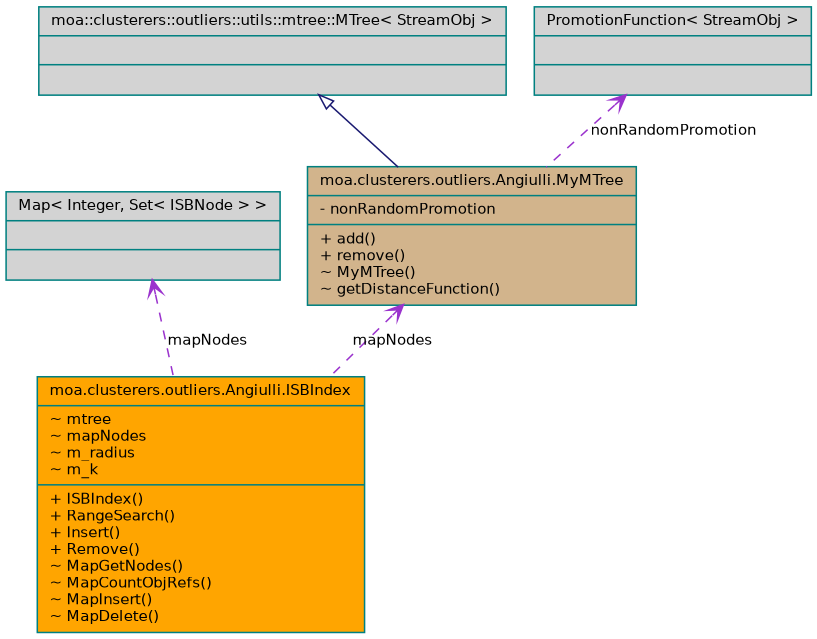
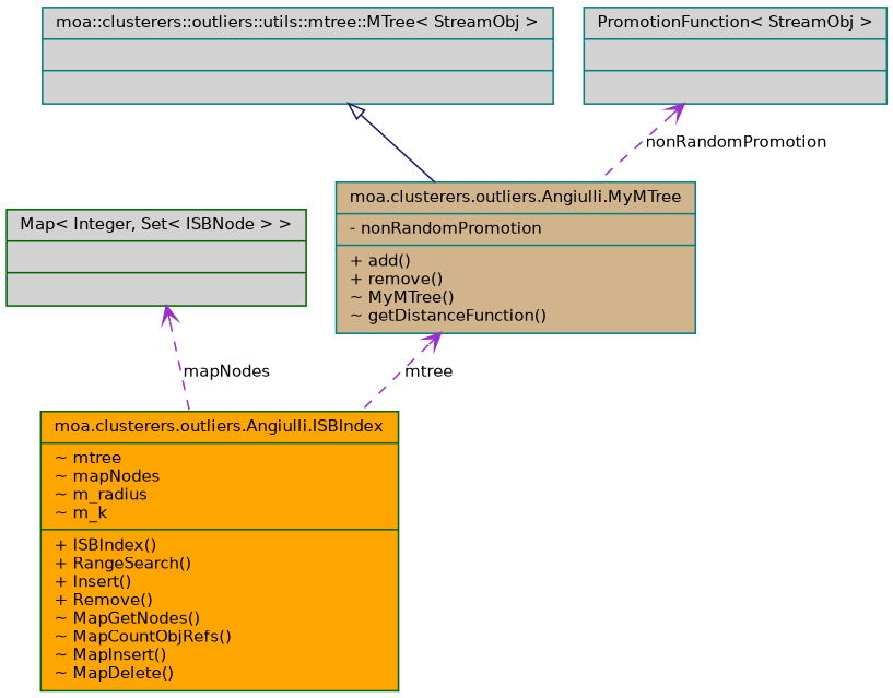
  digraph {
    node [color=teal fillcolor=lightgrey fontname=Helvetica fontsize=10 shape=record style=filled]
    edge [arrowtail=open color=darkorchid3 dir=back fontname=Helvetica fontsize=10 labelfontname=Helvetica labelfontsize=10 style=dashed]
-   n1 [fillcolor=orange fontcolor=black height=0.2 label="{moa.clusterers.outliers.Angiulli.ISBIndex\n|~ mtree\l~ mapNodes\l~ m_radius\l~ m_k\l|+ ISBIndex()\l+ RangeSearch()\l+ Insert()\l+ Remove()\l~ MapGetNodes()\l~ MapCountObjRefs()\l~ MapInsert()\l~ MapDelete()\l}" width=0.4]
-   n2 [height=0.2 label="{Map\< Integer, Set\< ISBNode \> \>\n||}" width=0.4]
+   n1 [color=darkgreen fillcolor=orange fontcolor=black height=0.2 label="{moa.clusterers.outliers.Angiulli.ISBIndex\n|~ mtree\l~ mapNodes\l~ m_radius\l~ m_k\l|+ ISBIndex()\l+ RangeSearch()\l+ Insert()\l+ Remove()\l~ MapGetNodes()\l~ MapCountObjRefs()\l~ MapInsert()\l~ MapDelete()\l}" width=0.4]
+   n2 [color=darkgreen height=0.2 label="{Map\< Integer, Set\< ISBNode \> \>\n||}" width=0.4]
    n3 [fillcolor=tan height=0.2 label="{moa.clusterers.outliers.Angiulli.MyMTree\n|- nonRandomPromotion\l|+ add()\l+ remove()\l~ MyMTree()\l~ getDistanceFunction()\l}" width=0.4]
    n4 [height=0.2 label="{moa::clusterers::outliers::utils::mtree::MTree\< StreamObj \>\n||}" width=0.4]
    n5 [height=0.2 label="{PromotionFunction\< StreamObj \>\n||}" width=0.4]
    n2 -> n1 [label=mapNodes]
-   n3 -> n1 [label=mapNodes]
+   n3 -> n1 [label=mtree]
    n4 -> n3 [arrowtail=empty color=midnightblue style=solid]
    n5 -> n3 [label=nonRandomPromotion]
  }
